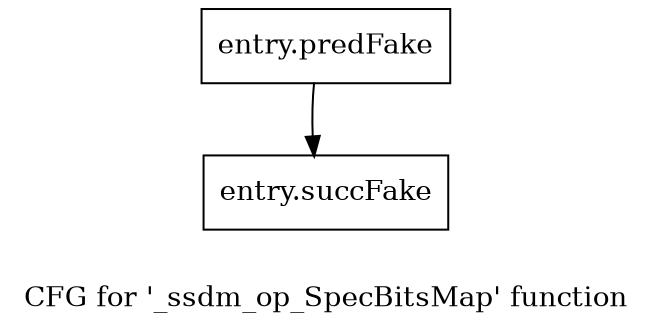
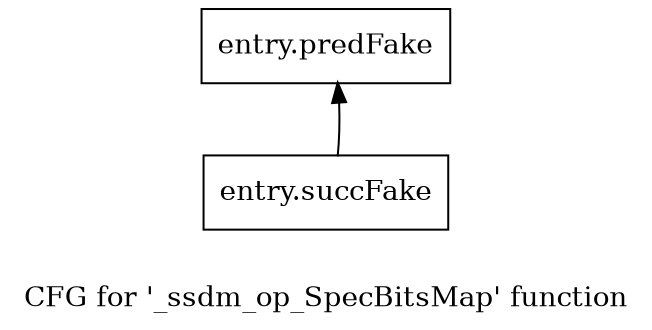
  digraph {
    label="CFG for '_ssdm_op_SpecBitsMap' function"
    node [shape=record]
    n1 [label="{entry.predFake}"]
    n2 [label="{entry.succFake}"]
-   n1 -> n2
+   n2 -> n1
  }
